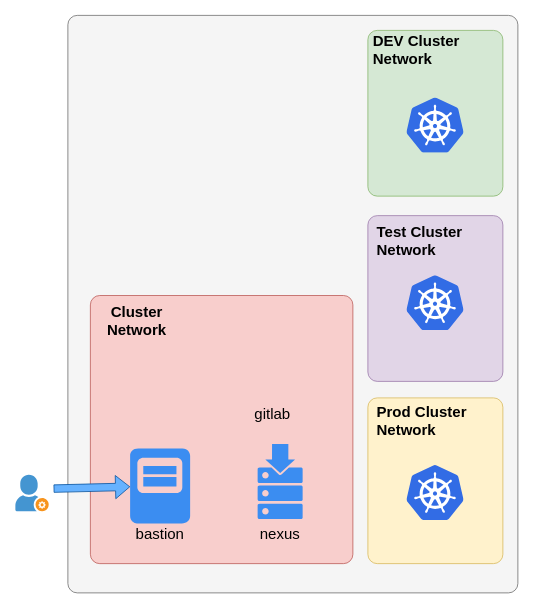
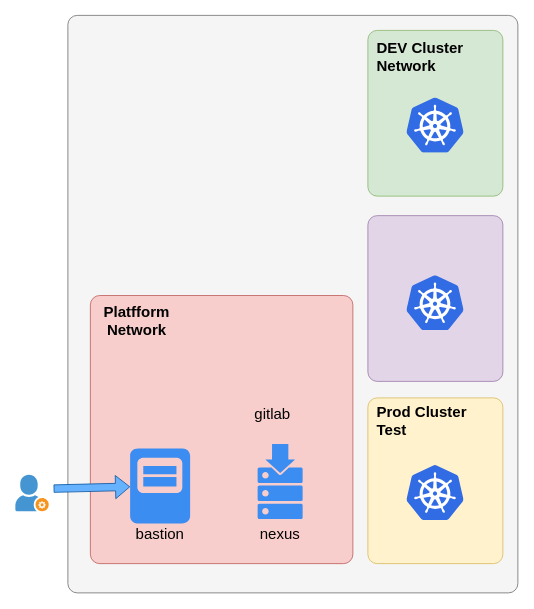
  <mxCell id="0" />
  <mxCell id="1" parent="0" />
  <mxCell id="2" value="" style="rounded=1;whiteSpace=wrap;html=1;fontSize=20;arcSize=25;absoluteArcSize=1;fillColor=#f5f5f5;fontColor=#000000;strokeColor=#666666;" parent="1" vertex="1"><mxGeometry x="90" y="20" width="600" height="770" as="geometry" /></mxCell>
  <mxCell id="3" value="" style="rounded=1;whiteSpace=wrap;html=1;fillColor=#f8cecc;strokeColor=#b85450;absoluteArcSize=1;arcSize=25;fontColor=#000000;" parent="1" vertex="1"><mxGeometry x="120" y="393.5" width="350" height="357.5" as="geometry" /></mxCell>
  <mxCell id="4" value="" style="sketch=0;html=1;aspect=fixed;strokeColor=none;shadow=0;align=center;verticalAlign=top;fillColor=#3B8DF1;shape=mxgraph.gcp2.node;fontColor=#000000;" parent="1" vertex="1"><mxGeometry x="173" y="597.5" width="80" height="100" as="geometry" /></mxCell>
  <mxCell id="5" value="" style="shape=image;html=1;verticalAlign=top;verticalLabelPosition=bottom;labelBackgroundColor=#ffffff;imageAspect=0;aspect=fixed;image=https://cdn4.iconfinder.com/data/icons/socialcones/508/Gitlab-128.png;fontColor=#000000;" parent="1" vertex="1"><mxGeometry x="299" y="411" width="128" height="128" as="geometry" /></mxCell>
  <mxCell id="6" value="" style="sketch=0;html=1;aspect=fixed;strokeColor=none;shadow=0;align=center;verticalAlign=top;fillColor=#3B8DF1;shape=mxgraph.gcp2.repository;fontColor=#000000;" parent="1" vertex="1"><mxGeometry x="343" y="591.5" width="60" height="100" as="geometry" /></mxCell>
  <mxCell id="7" value="" style="rounded=1;whiteSpace=wrap;html=1;fillColor=#d5e8d4;strokeColor=#82b366;absoluteArcSize=1;arcSize=25;fontColor=#000000;" parent="1" vertex="1"><mxGeometry x="490" y="40" width="180" height="221" as="geometry" /></mxCell>
  <mxCell id="8" value="" style="rounded=1;whiteSpace=wrap;html=1;fillColor=#e1d5e7;strokeColor=#9673a6;absoluteArcSize=1;arcSize=25;fontColor=#000000;" parent="1" vertex="1"><mxGeometry x="490" y="287" width="180" height="221" as="geometry" /></mxCell>
  <mxCell id="9" value="" style="rounded=1;whiteSpace=wrap;html=1;fillColor=#fff2cc;strokeColor=#d6b656;absoluteArcSize=1;arcSize=25;fontColor=#000000;" parent="1" vertex="1"><mxGeometry x="490" y="530" width="180" height="221" as="geometry" /></mxCell>
  <mxCell id="10" value="" style="shadow=0;dashed=0;html=1;strokeColor=none;fillColor=#4495D1;labelPosition=center;verticalLabelPosition=bottom;verticalAlign=top;align=center;outlineConnect=0;shape=mxgraph.veeam.company_administrator;rounded=0;fontSize=20;fontColor=#000000;" parent="1" vertex="1"><mxGeometry x="20" y="632.35" width="44.4" height="48.8" as="geometry" /></mxCell>
  <mxCell id="11" value="" style="shape=flexArrow;endArrow=classic;html=1;rounded=0;fontSize=20;fontColor=#000000;labelBorderColor=none;fillColor=#66B2FF;gradientColor=none;strokeColor=#004C99;" parent="1" target="4" edge="1"><mxGeometry width="50" height="50" relative="1" as="geometry"><mxPoint x="71" y="651" as="sourcePoint" /><mxPoint x="70" y="811.37" as="targetPoint" /></mxGeometry></mxCell>
- <mxCell id="12" value="Cluster&lt;br&gt;Network" style="text;html=1;strokeColor=none;fillColor=none;align=center;verticalAlign=middle;whiteSpace=wrap;rounded=0;fontSize=20;fontStyle=1;fontColor=#000000;" parent="1" vertex="1"><mxGeometry x="120" y="401" width="124" height="50" as="geometry" /></mxCell>
- <mxCell id="13" value="DEV Cluster&lt;br&gt;Network" style="text;html=1;strokeColor=none;fillColor=none;align=left;verticalAlign=middle;whiteSpace=wrap;rounded=0;fontSize=20;fontStyle=1;fontColor=#000000;" parent="1" vertex="1"><mxGeometry x="495" y="45" width="160" height="40" as="geometry" /></mxCell>
- <mxCell id="14" value="Prod Cluster&lt;br&gt;Network" style="text;html=1;strokeColor=none;fillColor=none;align=left;verticalAlign=middle;whiteSpace=wrap;rounded=0;fontSize=20;fontStyle=1;fontColor=#000000;" parent="1" vertex="1"><mxGeometry x="500" y="540" width="160" height="40" as="geometry" /></mxCell>
- <mxCell id="15" value="Test Cluster&lt;br&gt;Network" style="text;html=1;strokeColor=none;fillColor=none;align=left;verticalAlign=middle;whiteSpace=wrap;rounded=0;fontSize=20;fontStyle=1;fontColor=#000000;" parent="1" vertex="1"><mxGeometry x="500" y="300" width="160" height="40" as="geometry" /></mxCell>
+ <mxCell id="12" value="Platfform&lt;br&gt;Network" style="text;html=1;strokeColor=none;fillColor=none;align=center;verticalAlign=middle;whiteSpace=wrap;rounded=0;fontSize=20;fontStyle=1;fontColor=#000000;" parent="1" vertex="1"><mxGeometry x="120" y="401" width="124" height="50" as="geometry" /></mxCell>
+ <mxCell id="13" value="DEV Cluster&lt;br&gt;Network" style="text;html=1;strokeColor=none;fillColor=none;align=left;verticalAlign=middle;whiteSpace=wrap;rounded=0;fontSize=20;fontStyle=1;fontColor=#000000;" parent="1" vertex="1"><mxGeometry x="500" y="55" width="160" height="40" as="geometry" /></mxCell>
+ <mxCell id="14" value="Prod Cluster&lt;br&gt;Test" style="text;html=1;strokeColor=none;fillColor=none;align=left;verticalAlign=middle;whiteSpace=wrap;rounded=0;fontSize=20;fontStyle=1;fontColor=#000000;" parent="1" vertex="1"><mxGeometry x="500" y="540" width="160" height="40" as="geometry" /></mxCell>
  <mxCell id="16" value="" style="sketch=0;aspect=fixed;html=1;points=[];align=center;image;fontSize=12;image=img/lib/mscae/Kubernetes.svg;rounded=0;fontColor=#000000;" parent="1" vertex="1"><mxGeometry x="541.72" y="130" width="76.56" height="73.5" as="geometry" /></mxCell>
  <mxCell id="17" value="" style="sketch=0;aspect=fixed;html=1;points=[];align=center;image;fontSize=12;image=img/lib/mscae/Kubernetes.svg;rounded=0;fontColor=#000000;" parent="1" vertex="1"><mxGeometry x="541.72" y="367" width="76.56" height="73.5" as="geometry" /></mxCell>
  <mxCell id="18" value="" style="sketch=0;aspect=fixed;html=1;points=[];align=center;image;fontSize=12;image=img/lib/mscae/Kubernetes.svg;rounded=0;fontColor=#000000;" parent="1" vertex="1"><mxGeometry x="541.72" y="620" width="76.56" height="73.5" as="geometry" /></mxCell>
  <mxCell id="19" value="bastion" style="text;html=1;strokeColor=none;fillColor=none;align=center;verticalAlign=middle;whiteSpace=wrap;rounded=0;fontSize=20;fontColor=#000000;" parent="1" vertex="1"><mxGeometry x="163" y="709.5" width="100" as="geometry" /></mxCell>
  <mxCell id="20" value="gitlab" style="text;html=1;strokeColor=none;fillColor=none;align=center;verticalAlign=middle;whiteSpace=wrap;rounded=0;fontSize=20;fontColor=#000000;" parent="1" vertex="1"><mxGeometry x="313" y="549.5" width="100" as="geometry" /></mxCell>
  <mxCell id="21" value="nexus" style="text;html=1;strokeColor=none;fillColor=none;align=center;verticalAlign=middle;whiteSpace=wrap;rounded=0;fontSize=20;fontColor=#000000;" parent="1" vertex="1"><mxGeometry x="323" y="709.5" width="100" as="geometry" /></mxCell>
